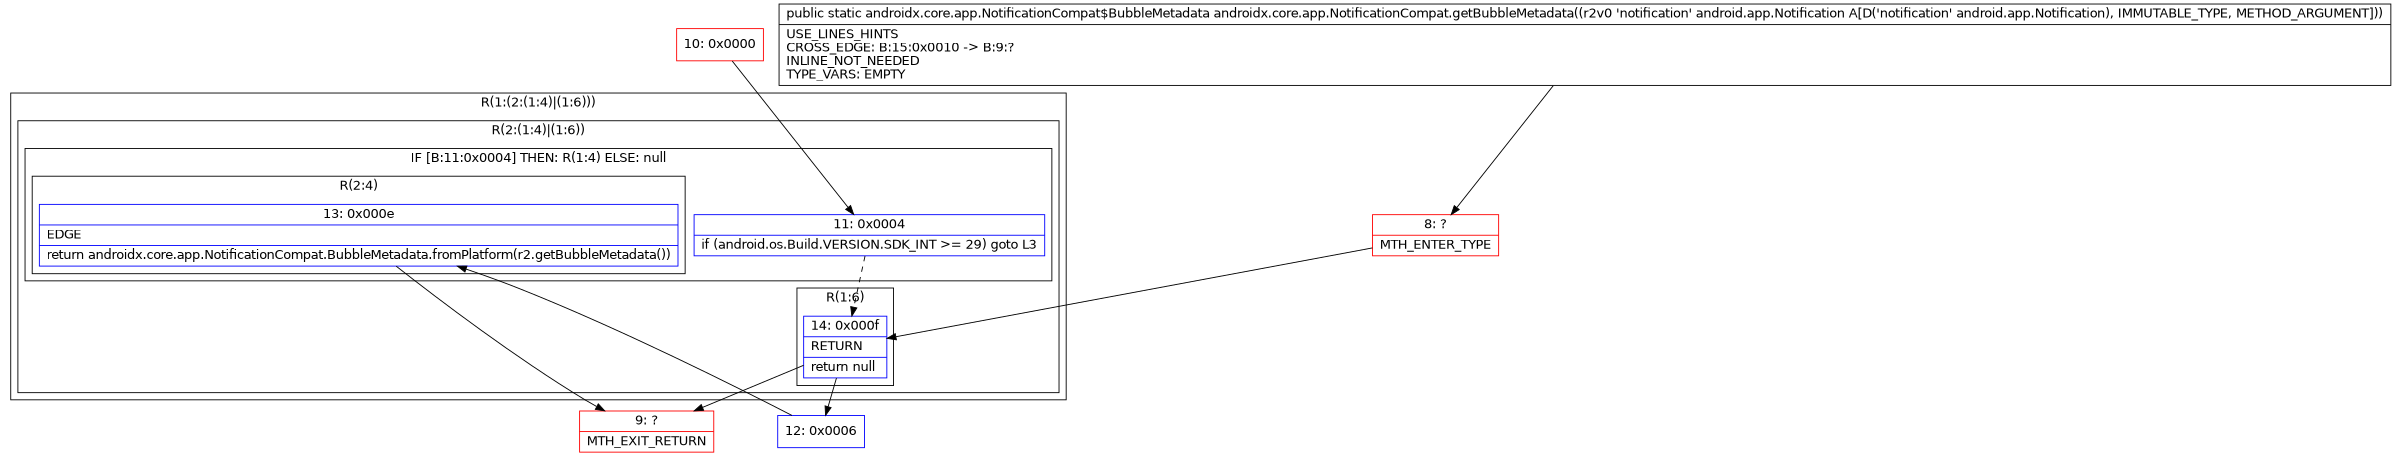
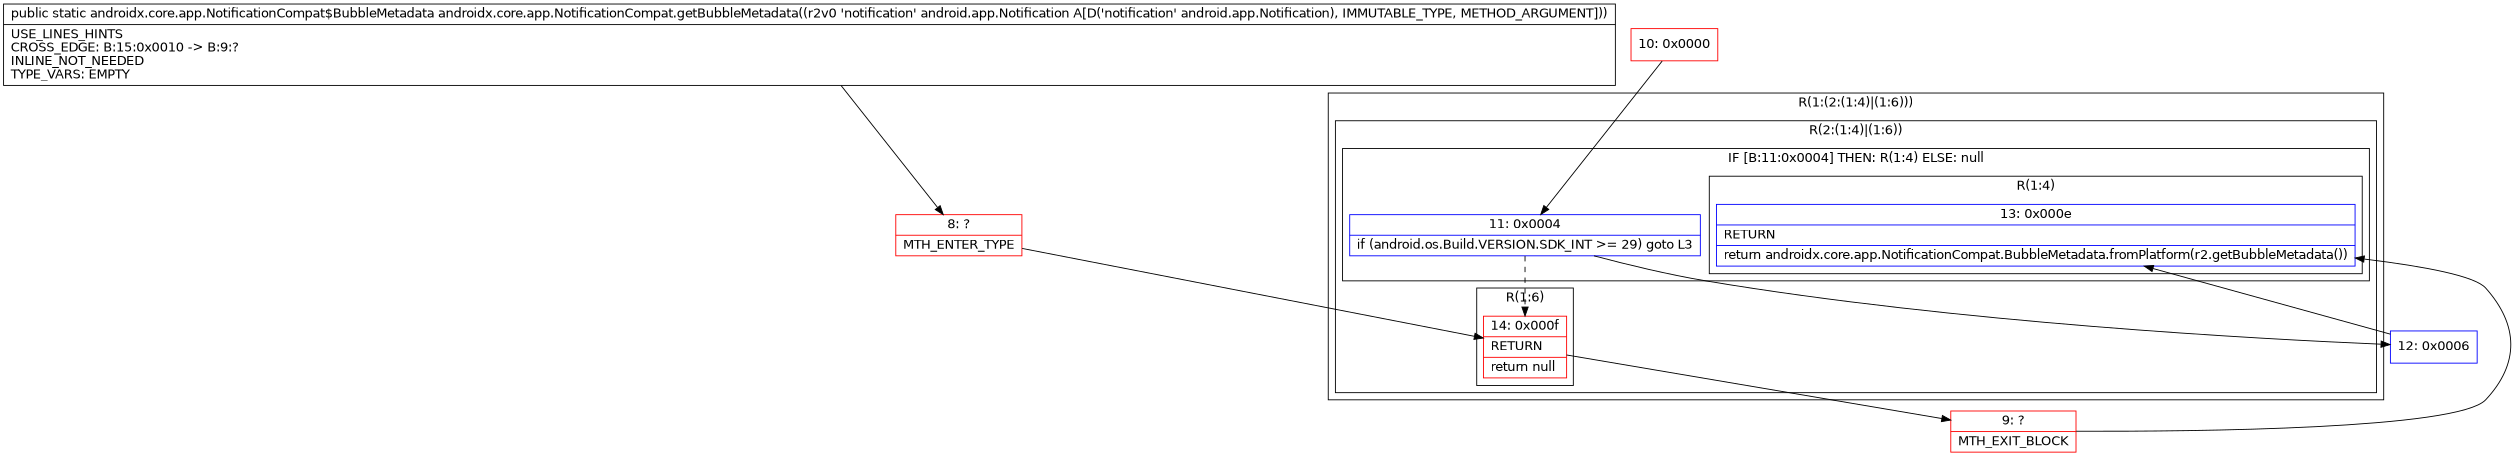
  digraph {
    fontname="DejaVu Sans"
    node [color=blue fontname="DejaVu Sans" shape=record]
    edge [fontname="DejaVu Sans"]
-   n1 [label="{13\:\ 0x000e|EDGE\l|return androidx.core.app.NotificationCompat.BubbleMetadata.fromPlatform(r2.getBubbleMetadata())\l}"]
+   n1 [label="{13\:\ 0x000e|RETURN\l|return androidx.core.app.NotificationCompat.BubbleMetadata.fromPlatform(r2.getBubbleMetadata())\l}"]
    n2 [label="{11\:\ 0x0004|if (android.os.Build.VERSION.SDK_INT \>= 29) goto L3\l}"]
-   n3 [label="{14\:\ 0x000f|RETURN\l|return null\l}"]
-   n4 [color=red label="{9\:\ ?|MTH_EXIT_RETURN\l}"]
+   n3 [color=red label="{14\:\ 0x000f|RETURN\l|return null\l}"]
+   n4 [color=red label="{9\:\ ?|MTH_EXIT_BLOCK\l}"]
    n5 [label="{12\:\ 0x0006}"]
    n6 [color=red label="{8\:\ ?|MTH_ENTER_TYPE\l}"]
    n7 [color=red label="{10\:\ 0x0000}"]
    n8 [label="{public static androidx.core.app.NotificationCompat$BubbleMetadata androidx.core.app.NotificationCompat.getBubbleMetadata((r2v0 'notification' android.app.Notification A[D('notification' android.app.Notification), IMMUTABLE_TYPE, METHOD_ARGUMENT]))  | USE_LINES_HINTS\lCROSS_EDGE: B:15:0x0010 \-\> B:9:?\lINLINE_NOT_NEEDED\lTYPE_VARS: EMPTY\l}" color=""]
    subgraph cluster_1 {
      label="R(1:(2:(1:4)|(1:6)))"
      subgraph cluster_2 {
        label="R(2:(1:4)|(1:6))"
        subgraph cluster_3 {
          label="IF [B:11:0x0004] THEN: R(1:4) ELSE: null"
          n2
          subgraph cluster_4 {
-           label="R(2:4)"
+           label="R(1:4)"
            n1
          }
        }
        subgraph cluster_5 {
          label="R(1:6)"
          n3
        }
      }
    }
-   n1 -> n4
+   n4 -> n1
    n2 -> n3 [style=dashed]
-   n3 -> n5
+   n2 -> n5
    n3 -> n4
    n5 -> n1
    n6 -> n3
    n7 -> n2
    n8 -> n6
  }
